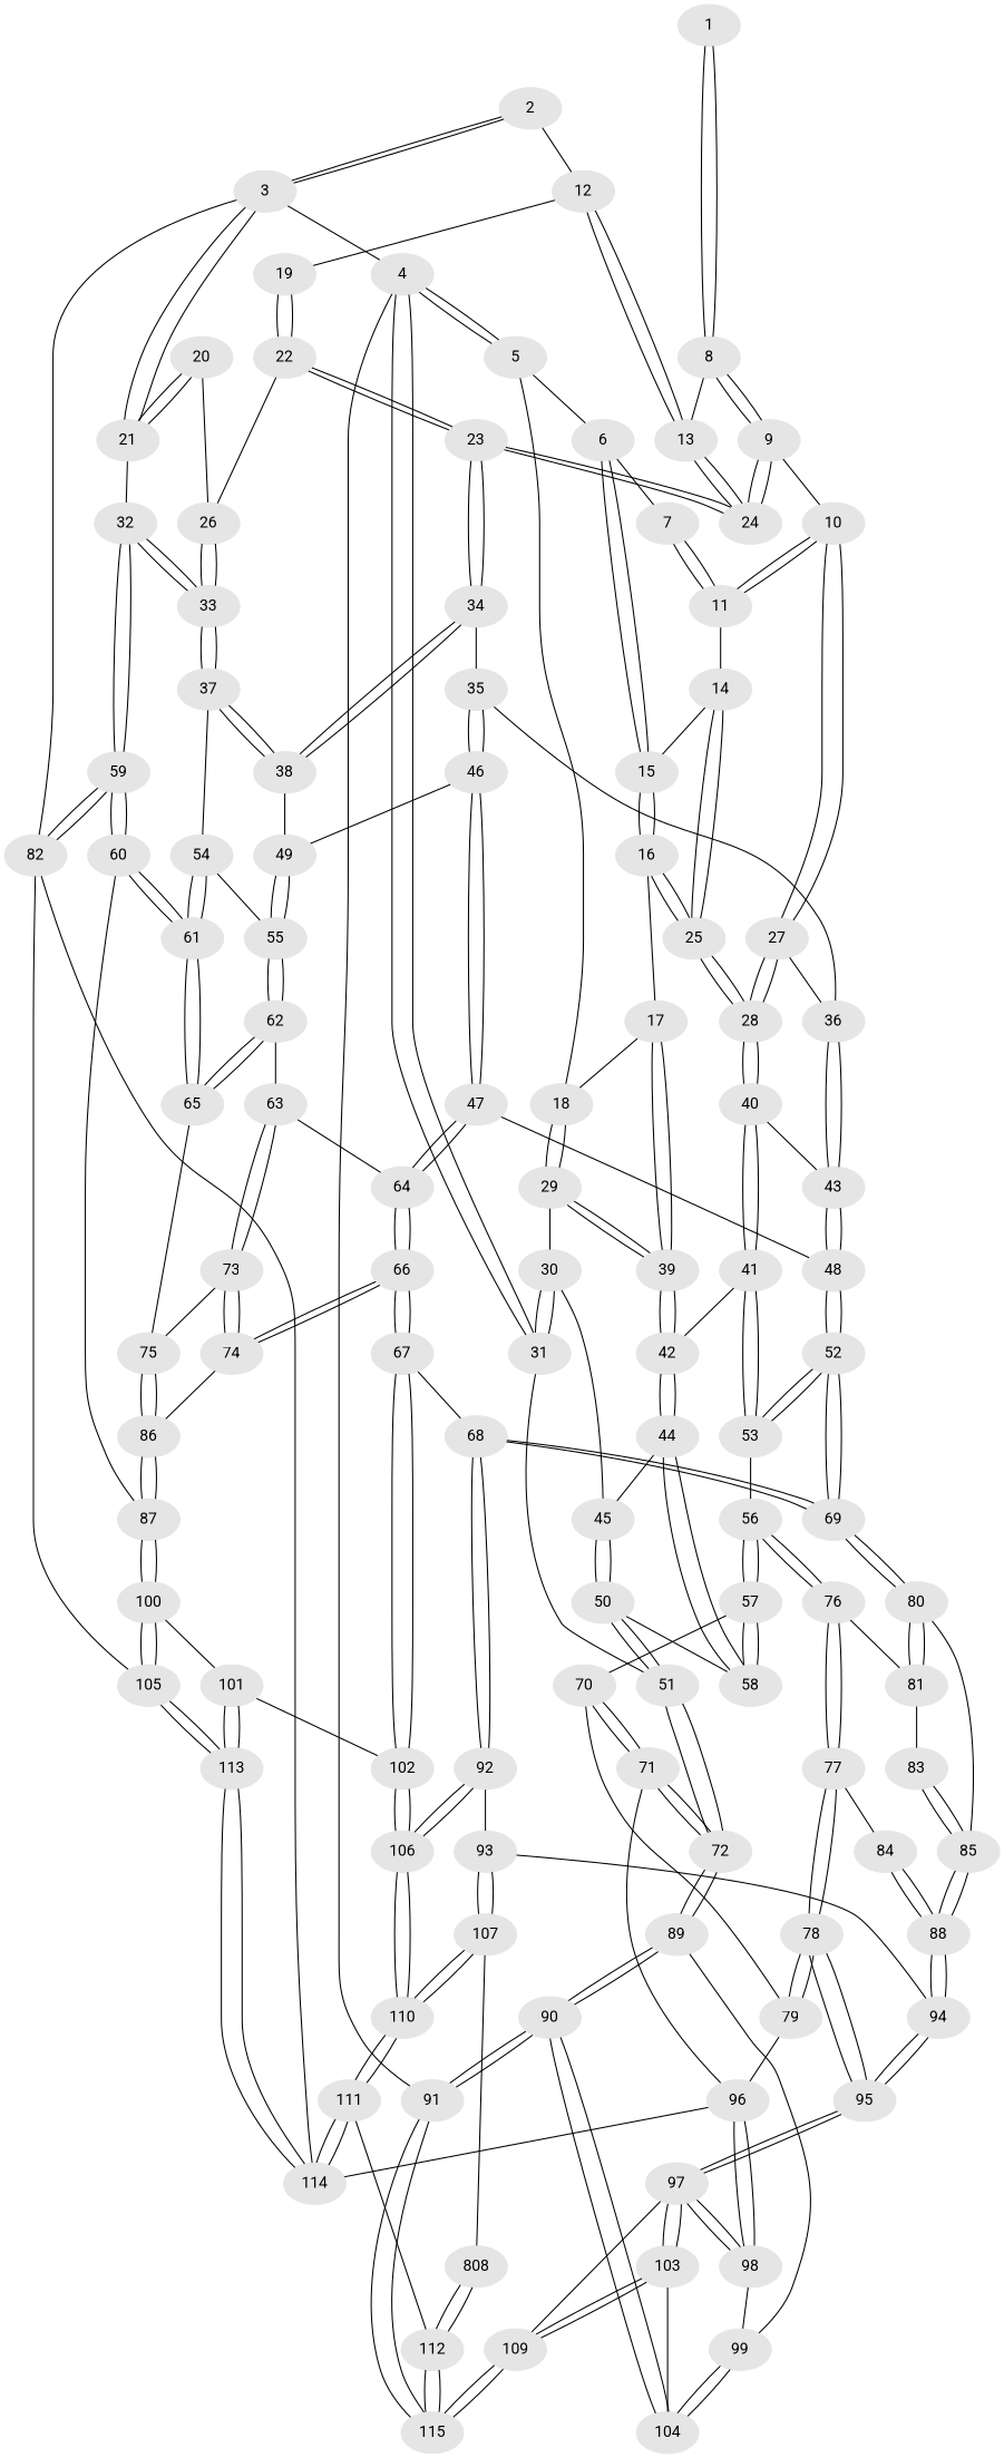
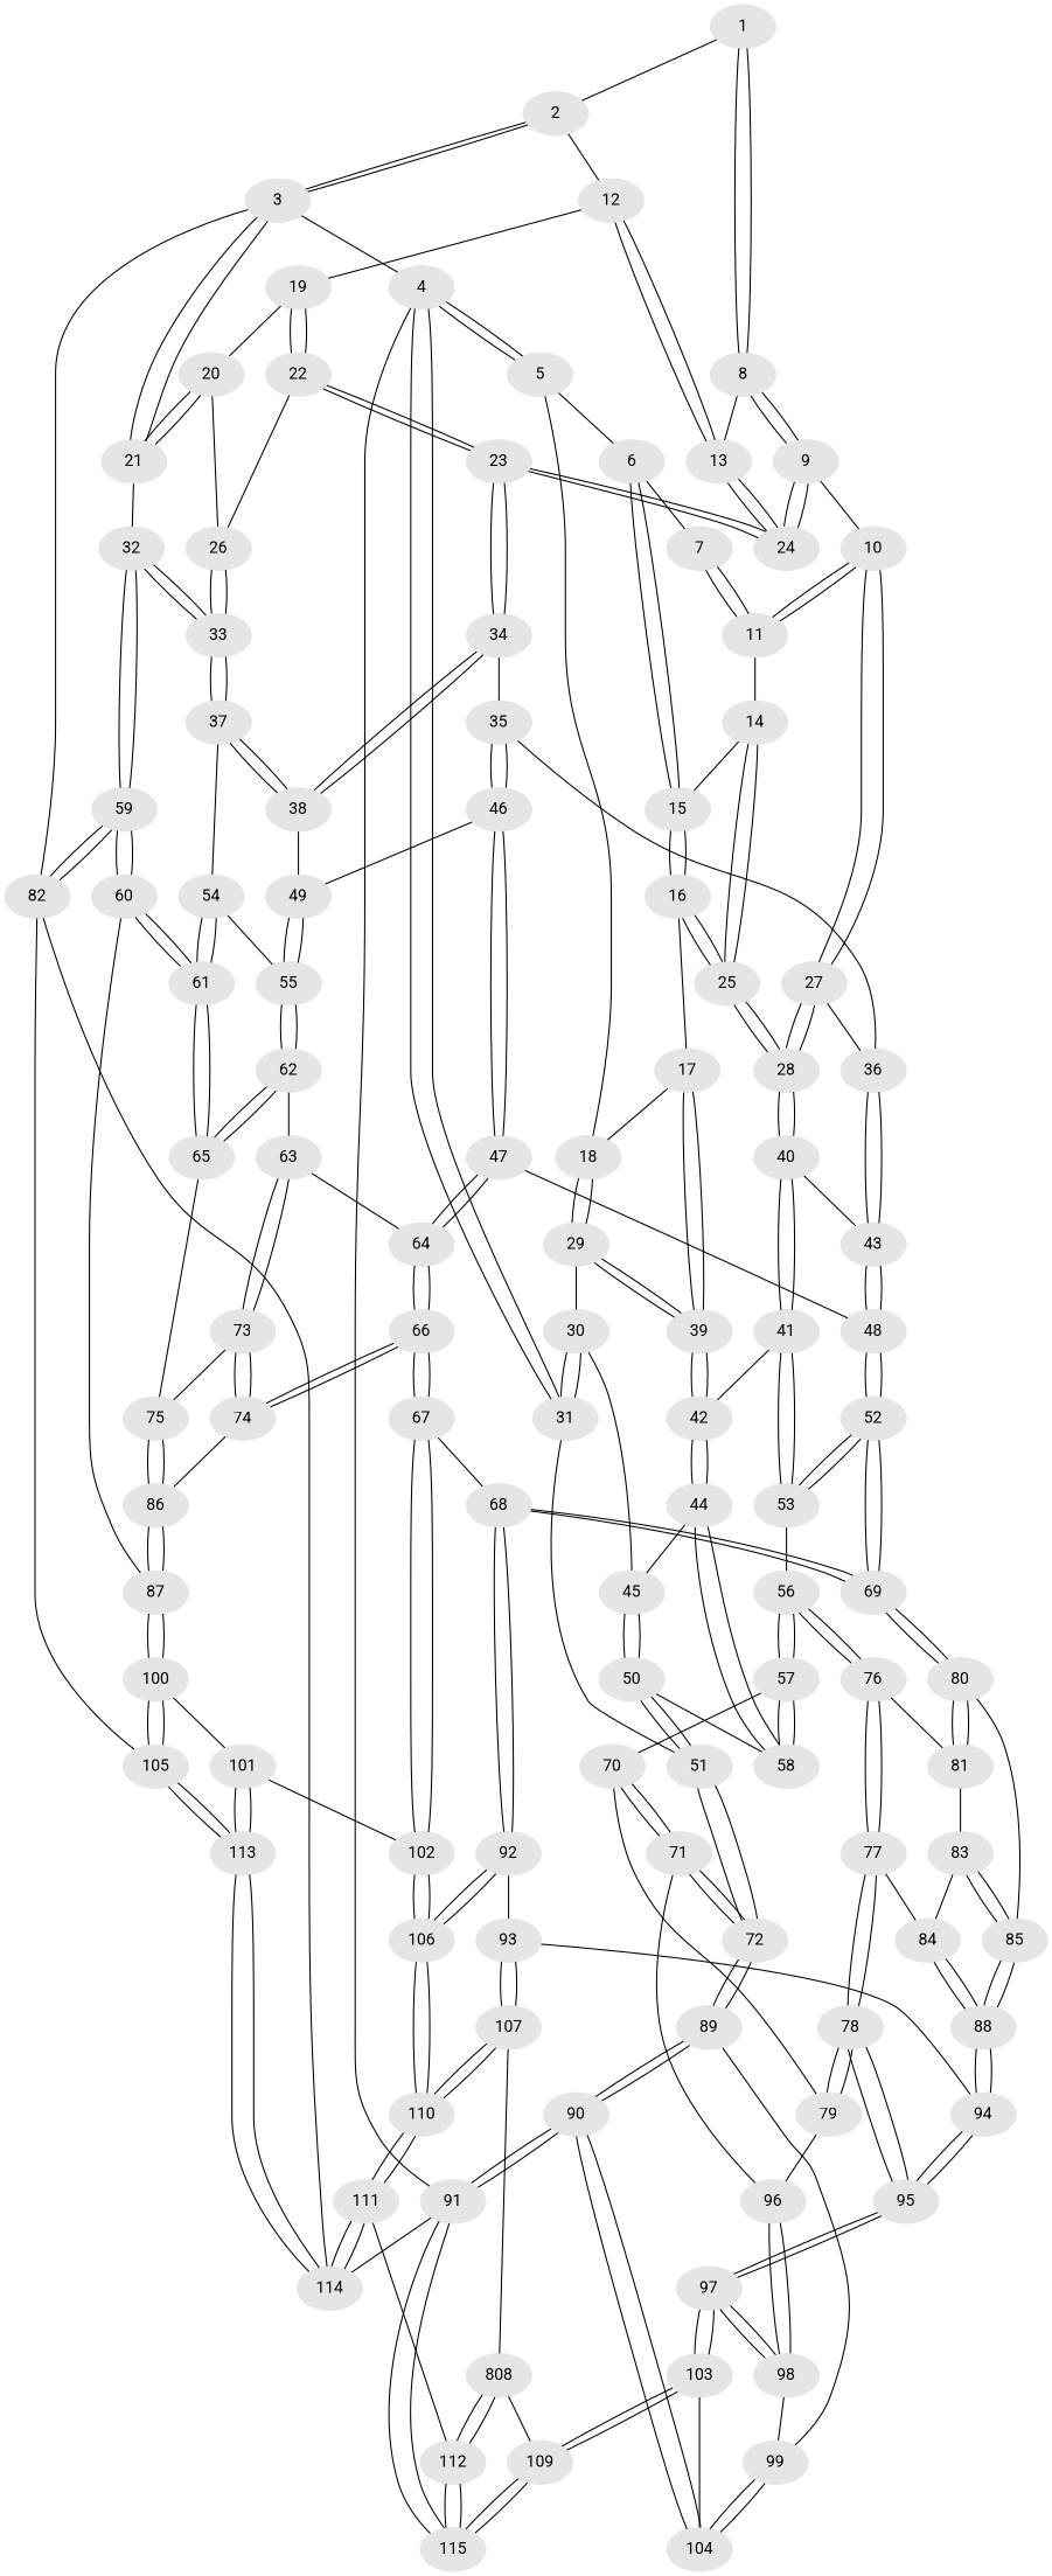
  graph {
    fontname=Roboto
    node [color=gray90 fontname=Roboto style=filled]
    edge [fontname=Roboto]
    1
    2
    8
    3
    12
    9
    13
    4
    21
    82
    19
    5
    31
    91
    32
    105
    114
    6
    18
    51
    115
    7
    15
    29
    11
    16
    14
    10
    24
    27
    28
    36
    25
    20
    22
    17
    39
    42
    30
    26
    23
    33
    59
    34
    35
    38
    40
    37
    43
    41
    45
    50
    72
    60
    54
    46
    49
    47
    48
    55
    61
    44
    53
    56
    58
    52
    64
    66
    69
    62
    89
    80
    57
    76
    65
    63
    70
    77
    81
    71
    79
    87
    100
    75
    73
    74
    67
    86
    68
    102
    92
    106
    93
    85
    96
    98
    90
    99
    78
    84
    83
    95
    88
    97
    113
    94
    101
    104
    107
    110
    n111 [label=808]
    103
    109
    111
    112
+   1 -- 2
    1 -- 8
    1 -- 8
    2 -- 3
    2 -- 3
    2 -- 12
    8 -- 9
    8 -- 9
    8 -- 13
    3 -- 4
    3 -- 21
    3 -- 21
    3 -- 82
    12 -- 13
    12 -- 13
    12 -- 19
    9 -- 10
    9 -- 24
    9 -- 24
    13 -- 24
    13 -- 24
    4 -- 5
    4 -- 5
    4 -- 31
    4 -- 31
    4 -- 91
    21 -- 32
    82 -- 105
    82 -- 114
+   19 -- 20
    19 -- 22
    19 -- 22
    5 -- 6
    5 -- 18
    31 -- 51
-   96 -- 114
+   91 -- 114
    91 -- 115
    91 -- 115
    32 -- 33
    32 -- 33
    32 -- 59
    32 -- 59
    105 -- 113
    105 -- 113
    6 -- 7
    6 -- 15
    6 -- 15
    18 -- 29
    18 -- 29
    51 -- 72
    51 -- 72
    7 -- 11
    7 -- 11
    15 -- 16
    15 -- 16
    29 -- 39
    29 -- 39
    29 -- 30
    11 -- 14
    16 -- 25
    16 -- 25
    16 -- 17
    14 -- 15
    14 -- 25
    14 -- 25
    10 -- 11
    10 -- 11
    10 -- 27
    10 -- 27
    27 -- 28
    27 -- 28
    27 -- 36
    28 -- 40
    28 -- 40
    36 -- 43
    36 -- 43
    25 -- 28
    25 -- 28
    20 -- 21
    20 -- 21
    20 -- 26
    22 -- 26
    22 -- 23
    22 -- 23
    17 -- 18
    17 -- 39
    17 -- 39
    39 -- 42
    39 -- 42
    42 -- 44
    42 -- 44
    30 -- 31
    30 -- 31
    30 -- 45
    26 -- 33
    26 -- 33
    23 -- 24
    23 -- 24
    23 -- 34
    23 -- 34
    33 -- 37
    33 -- 37
    59 -- 82
    59 -- 82
    59 -- 60
    59 -- 60
    34 -- 35
    34 -- 38
    34 -- 38
    35 -- 36
    35 -- 46
    35 -- 46
    38 -- 49
    40 -- 43
    40 -- 41
    40 -- 41
    37 -- 38
    37 -- 38
    37 -- 54
    43 -- 48
    43 -- 48
    41 -- 42
    41 -- 53
    41 -- 53
    45 -- 50
    45 -- 50
    50 -- 51
    50 -- 51
    50 -- 58
    72 -- 89
    72 -- 89
    60 -- 61
    60 -- 61
    60 -- 87
    54 -- 55
    54 -- 61
    54 -- 61
    46 -- 49
    46 -- 47
    46 -- 47
    49 -- 55
    49 -- 55
    47 -- 48
    47 -- 64
    47 -- 64
    48 -- 52
    48 -- 52
    55 -- 62
    55 -- 62
    61 -- 65
    61 -- 65
    44 -- 45
    44 -- 58
    44 -- 58
    53 -- 56
    56 -- 57
    56 -- 57
    56 -- 76
    56 -- 76
    52 -- 53
    52 -- 53
    52 -- 69
    52 -- 69
    64 -- 66
    64 -- 66
    66 -- 74
    66 -- 74
    66 -- 67
    66 -- 67
    69 -- 80
    69 -- 80
    62 -- 65
    62 -- 65
    62 -- 63
    89 -- 90
    89 -- 90
    89 -- 99
    80 -- 81
    80 -- 81
    80 -- 85
    57 -- 58
    57 -- 58
    57 -- 70
    76 -- 77
    76 -- 77
    76 -- 81
    65 -- 75
    63 -- 64
    63 -- 73
    63 -- 73
    70 -- 71
    70 -- 71
    70 -- 79
    77 -- 78
    77 -- 78
    77 -- 84
    81 -- 83
    71 -- 72
    71 -- 72
    71 -- 96
    79 -- 96
    87 -- 100
    87 -- 100
    100 -- 105
    100 -- 105
    100 -- 101
    75 -- 86
    75 -- 86
    73 -- 75
    73 -- 74
    73 -- 74
    74 -- 86
    67 -- 68
    67 -- 102
    67 -- 102
    86 -- 87
    86 -- 87
    68 -- 69
    68 -- 69
    68 -- 92
    68 -- 92
    102 -- 106
    102 -- 106
    92 -- 106
    92 -- 106
    92 -- 93
    106 -- 110
    106 -- 110
    93 -- 94
    93 -- 107
    93 -- 107
    85 -- 88
    85 -- 88
    96 -- 98
    96 -- 98
    98 -- 99
    90 -- 91
    90 -- 91
    90 -- 104
    90 -- 104
    99 -- 104
    99 -- 104
    78 -- 79
    78 -- 79
    78 -- 95
    78 -- 95
    84 -- 88
    84 -- 88
    83 -- 85
    83 -- 85
+   83 -- 84
    95 -- 97
    95 -- 97
    88 -- 94
    88 -- 94
    97 -- 98
    97 -- 98
    97 -- 103
    97 -- 103
    113 -- 114
    113 -- 114
    94 -- 95
    94 -- 95
    101 -- 102
    101 -- 113
    101 -- 113
    107 -- 110
    107 -- 110
    107 -- n111
    110 -- 111
    110 -- 111
-   97 -- 109
+   n111 -- 109
    n111 -- 112
    n111 -- 112
    103 -- 104
    103 -- 109
    103 -- 109
    109 -- 115
    109 -- 115
    111 -- 114
    111 -- 114
    111 -- 112
    112 -- 115
    112 -- 115
  }
